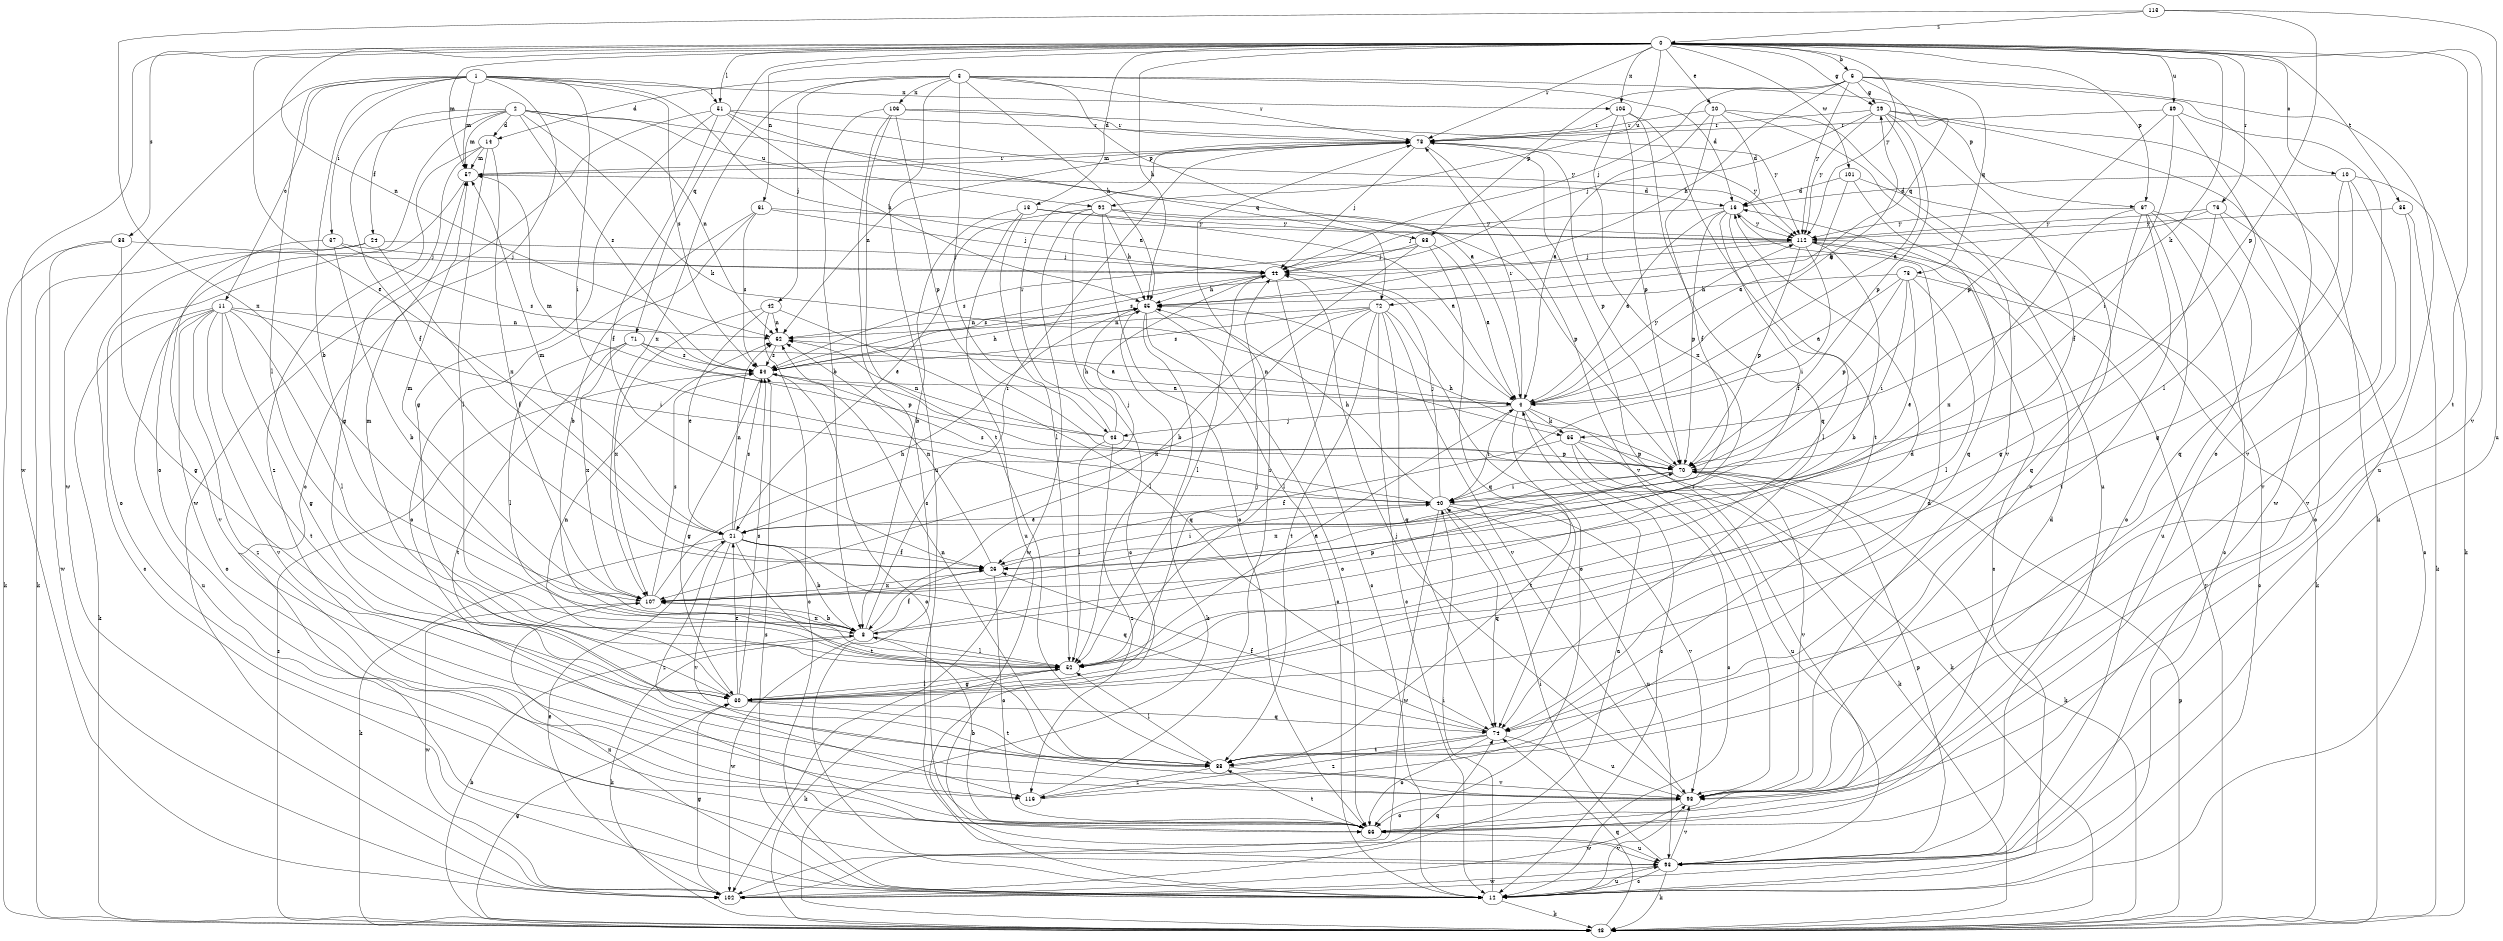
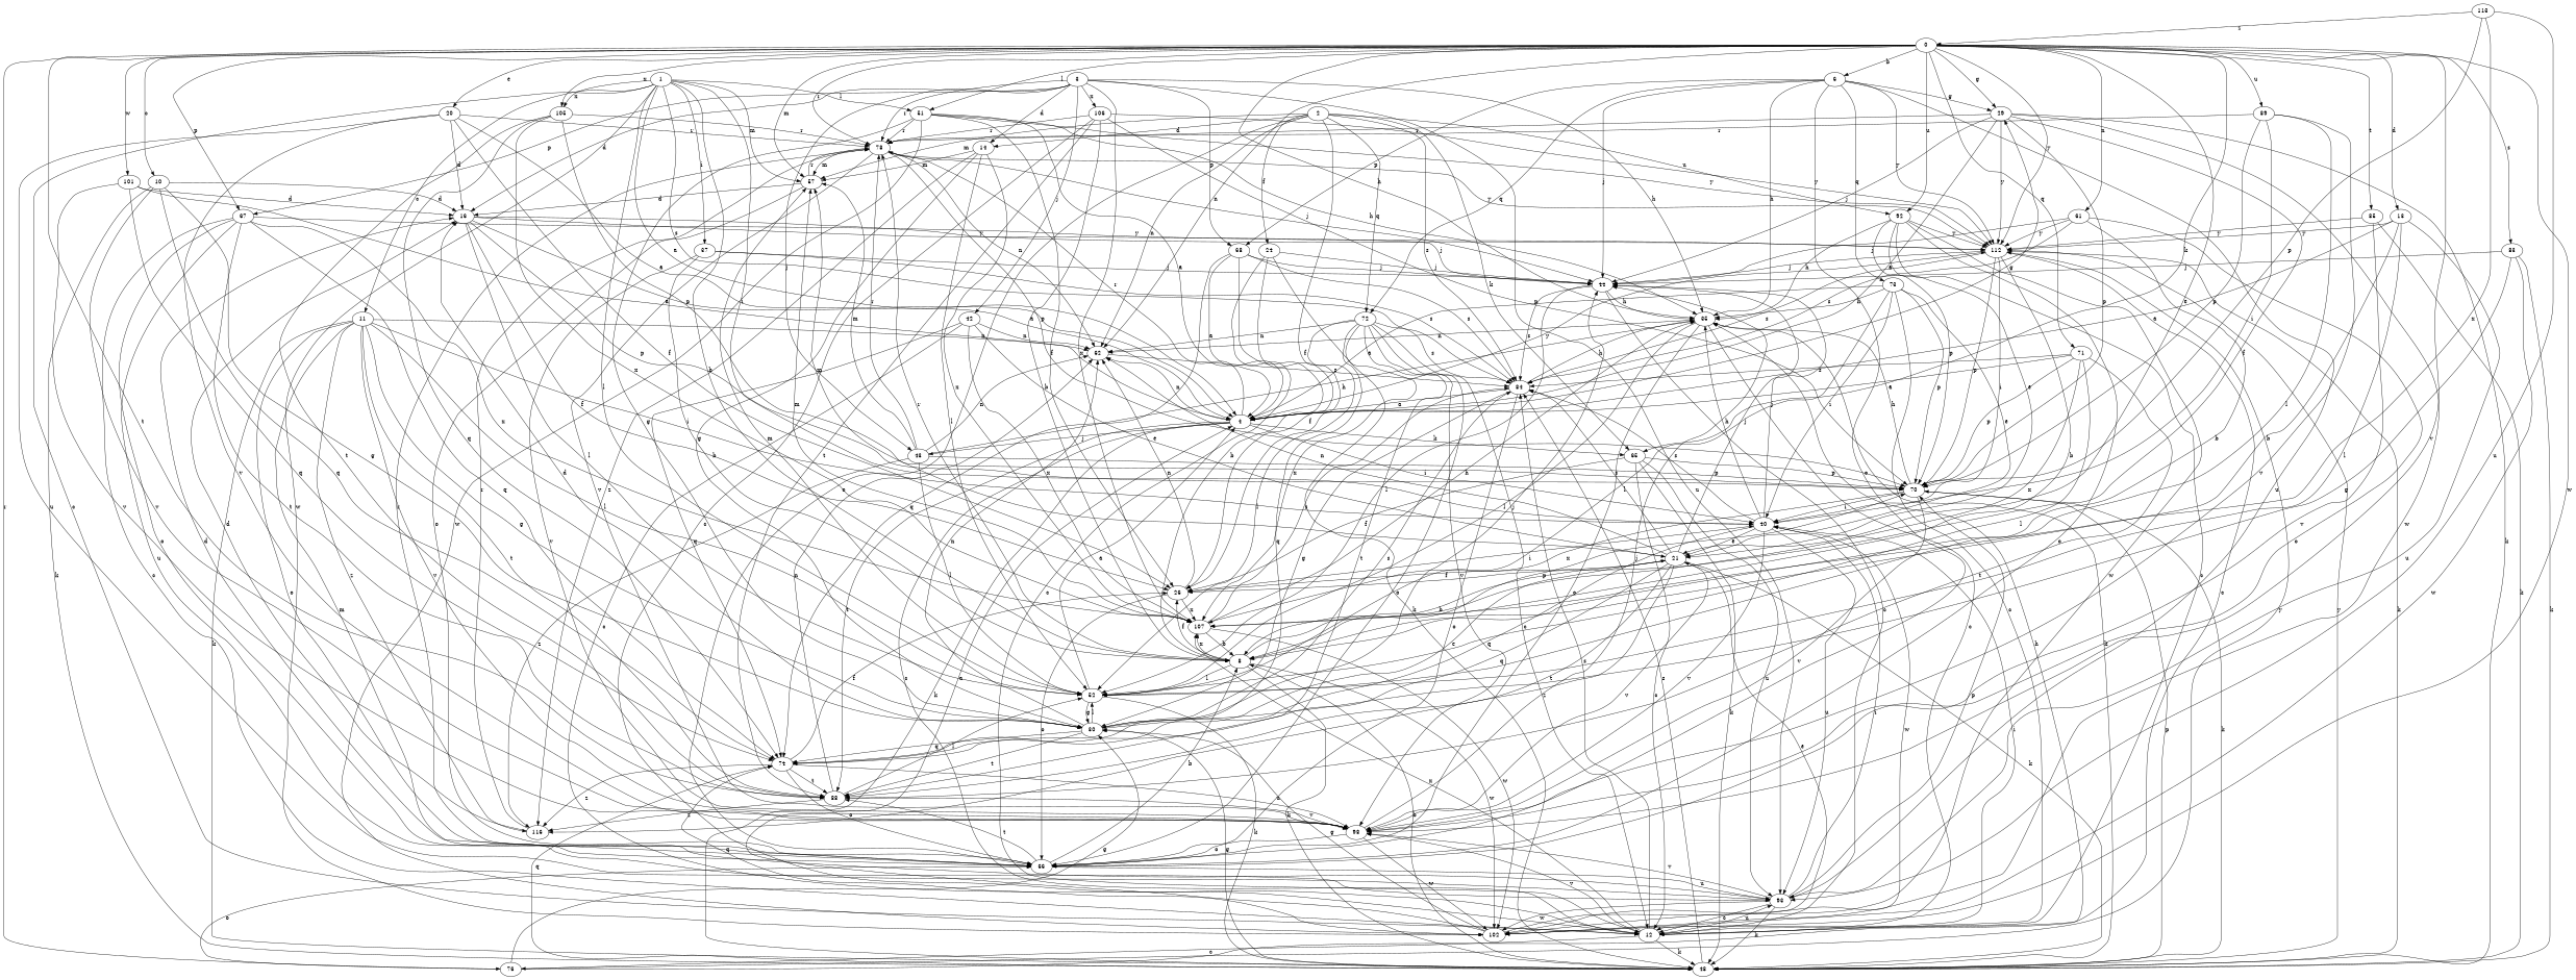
  strict digraph {
    0
    6
    10
    13
    20
    21
    29
    35
    n9 [label=65]
    51
    57
    61
    62
    67
    71
    76
    78
    83
    85
    88
    89
    92
    98
    101
    102
    105
    112
    66
    72
    68
    93
    44
    73
    16
    48
    30
    74
    4
    8
    52
    26
    84
    116
    70
    12
    107
    40
    113
    1
    11
    37
    43
    2
    14
    24
    3
    42
    106
    0 -> 6 [label=b]
    0 -> 10 [label=c]
    0 -> 13 [label=d]
    0 -> 20 [label=e]
    0 -> 21 [label=e]
    0 -> 29 [label=g]
    0 -> 35 [label=h]
    0 -> n9 [label=k]
    0 -> 51 [label=l]
    0 -> 57 [label=m]
    0 -> 61 [label=n]
    0 -> 62 [label=n]
    0 -> 67 [label=p]
    0 -> 71 [label=q]
    0 -> 76 [label=r]
    0 -> 78 [label=r]
    0 -> 83 [label=s]
    0 -> 85 [label=t]
    0 -> 88 [label=t]
    0 -> 89 [label=u]
    0 -> 92 [label=u]
    0 -> 98 [label=v]
    0 -> 101 [label=w]
    0 -> 102 [label=w]
    0 -> 105 [label=x]
    0 -> 112 [label=y]
    6 -> 29 [label=g]
    6 -> 35 [label=h]
    6 -> 112 [label=y]
    6 -> 66 [label=o]
    6 -> 72 [label=q]
    6 -> 68 [label=p]
    6 -> 93 [label=u]
    6 -> 44 [label=j]
    6 -> 73 [label=q]
    10 -> 98 [label=v]
    10 -> 16 [label=d]
    10 -> 48 [label=k]
    10 -> 30 [label=g]
    10 -> 74 [label=q]
    13 -> 112 [label=y]
    13 -> 93 [label=u]
    13 -> 4 [label=a]
    13 -> 8 [label=b]
    13 -> 52 [label=l]
    20 -> 78 [label=r]
    20 -> 98 [label=v]
    20 -> 93 [label=u]
    20 -> 16 [label=d]
    20 -> 4 [label=a]
    20 -> 26 [label=f]
    21 -> 57 [label=m]
    21 -> 62 [label=n]
    21 -> 88 [label=t]
    21 -> 98 [label=v]
    21 -> 44 [label=j]
    21 -> 48 [label=k]
    21 -> 74 [label=q]
    21 -> 8 [label=b]
    21 -> 26 [label=f]
    21 -> 84 [label=s]
    21 -> 116 [label=z]
    29 -> 78 [label=r]
    29 -> 102 [label=w]
    29 -> 112 [label=y]
    29 -> 44 [label=j]
    29 -> 48 [label=k]
    29 -> 4 [label=a]
    29 -> 26 [label=f]
    29 -> 70 [label=p]
    35 -> 62 [label=n]
    35 -> 66 [label=o]
    35 -> 48 [label=k]
    35 -> 52 [label=l]
    35 -> 12 [label=c]
    n9 -> 93 [label=u]
    n9 -> 48 [label=k]
    n9 -> 26 [label=f]
    n9 -> 70 [label=p]
    n9 -> 12 [label=c]
    51 -> 35 [label=h]
    51 -> 78 [label=r]
    51 -> 102 [label=w]
    51 -> 112 [label=y]
    51 -> 30 [label=g]
    51 -> 4 [label=a]
    51 -> 26 [label=f]
    57 -> 78 [label=r]
    57 -> 66 [label=o]
    57 -> 16 [label=d]
    61 -> 112 [label=y]
    61 -> 66 [label=o]
    61 -> 44 [label=j]
    61 -> 8 [label=b]
    61 -> 84 [label=s]
    62 -> 84 [label=s]
    67 -> 88 [label=t]
    67 -> 112 [label=y]
    67 -> 66 [label=o]
    67 -> 93 [label=u]
    67 -> 74 [label=q]
    67 -> 12 [label=c]
    67 -> 107 [label=x]
    71 -> 88 [label=t]
    71 -> 4 [label=a]
    71 -> 52 [label=l]
    71 -> 84 [label=s]
    71 -> 70 [label=p]
    71 -> 107 [label=x]
    76 -> 35 [label=h]
    76 -> 112 [label=y]
    76 -> 66 [label=o]
    76 -> 30 [label=g]
-   76 -> 12 [label=c]
+   12 -> 76 [label=c]
    78 -> 57 [label=m]
    78 -> 62 [label=n]
    78 -> 98 [label=v]
    78 -> 112 [label=y]
    78 -> 44 [label=j]
    78 -> 70 [label=p]
    83 -> 102 [label=w]
    83 -> 44 [label=j]
    83 -> 48 [label=k]
    83 -> 30 [label=g]
    85 -> 98 [label=v]
    85 -> 112 [label=y]
    85 -> 48 [label=k]
    88 -> 62 [label=n]
    88 -> 98 [label=v]
    88 -> 52 [label=l]
    88 -> 116 [label=z]
    89 -> 78 [label=r]
    89 -> 98 [label=v]
    89 -> 52 [label=l]
    89 -> 70 [label=p]
    89 -> 40 [label=i]
    92 -> 21 [label=e]
    92 -> 35 [label=h]
    92 -> 102 [label=w]
    92 -> 112 [label=y]
    92 -> 66 [label=o]
    92 -> 70 [label=p]
    92 -> 12 [label=c]
    98 -> 102 [label=w]
    98 -> 66 [label=o]
    98 -> 44 [label=j]
    101 -> 98 [label=v]
    101 -> 16 [label=d]
    101 -> 74 [label=q]
    101 -> 4 [label=a]
    102 -> 21 [label=e]
    102 -> 30 [label=g]
    102 -> 74 [label=q]
    102 -> 4 [label=a]
    105 -> 78 [label=r]
    105 -> 88 [label=t]
    105 -> 74 [label=q]
    105 -> 70 [label=p]
    105 -> 107 [label=x]
    112 -> 44 [label=j]
    112 -> 48 [label=k]
    112 -> 8 [label=b]
    112 -> 84 [label=s]
    112 -> 70 [label=p]
    112 -> 12 [label=c]
    112 -> 40 [label=i]
    66 -> 78 [label=r]
    66 -> 88 [label=t]
    66 -> 93 [label=u]
    66 -> 16 [label=d]
    66 -> 8 [label=b]
    72 -> 62 [label=n]
    72 -> 88 [label=t]
    72 -> 98 [label=v]
    72 -> 66 [label=o]
    72 -> 74 [label=q]
    72 -> 52 [label=l]
    72 -> 84 [label=s]
    72 -> 12 [label=c]
    72 -> 107 [label=x]
    68 -> 44 [label=j]
    68 -> 74 [label=q]
    68 -> 4 [label=a]
    68 -> 8 [label=b]
    68 -> 84 [label=s]
    93 -> 98 [label=v]
    93 -> 102 [label=w]
    93 -> 48 [label=k]
    93 -> 70 [label=p]
    93 -> 12 [label=c]
    93 -> 40 [label=i]
    44 -> 35 [label=h]
    44 -> 52 [label=l]
    44 -> 84 [label=s]
    44 -> 12 [label=c]
    73 -> 21 [label=e]
    73 -> 35 [label=h]
    73 -> 4 [label=a]
    73 -> 52 [label=l]
    73 -> 70 [label=p]
    73 -> 12 [label=c]
    73 -> 40 [label=i]
    16 -> 112 [label=y]
    16 -> 44 [label=j]
    16 -> 4 [label=a]
    16 -> 52 [label=l]
    16 -> 26 [label=f]
    16 -> 70 [label=p]
    48 -> 112 [label=y]
    48 -> 30 [label=g]
    48 -> 74 [label=q]
    48 -> 8 [label=b]
    48 -> 84 [label=s]
    48 -> 70 [label=p]
    30 -> 21 [label=e]
    30 -> 62 [label=n]
    30 -> 88 [label=t]
    30 -> 44 [label=j]
    30 -> 16 [label=d]
    30 -> 74 [label=q]
    30 -> 52 [label=l]
    30 -> 84 [label=s]
    74 -> 88 [label=t]
    74 -> 98 [label=u]
    74 -> 66 [label=o]
    74 -> 26 [label=f]
    74 -> 116 [label=z]
    4 -> 29 [label=g]
    4 -> n9 [label=k]
    4 -> 62 [label=n]
    4 -> 78 [label=r]
    4 -> 88 [label=t]
    4 -> 112 [label=y]
    4 -> 48 [label=k]
    4 -> 12 [label=c]
    4 -> 40 [label=i]
    4 -> 43 [label=j]
    8 -> 78 [label=r]
    8 -> 102 [label=w]
    8 -> 48 [label=k]
    8 -> 52 [label=l]
    8 -> 26 [label=f]
    8 -> 70 [label=p]
    8 -> 107 [label=x]
    52 -> 57 [label=m]
    52 -> 48 [label=k]
    52 -> 30 [label=g]
    52 -> 4 [label=a]
    26 -> 62 [label=n]
    26 -> 66 [label=o]
    26 -> 107 [label=x]
    26 -> 40 [label=i]
    84 -> 35 [label=h]
    84 -> 66 [label=o]
    84 -> 30 [label=g]
    84 -> 4 [label=a]
    116 -> 78 [label=r]
    116 -> 16 [label=d]
    70 -> 35 [label=h]
    70 -> 98 [label=v]
    70 -> 48 [label=k]
    70 -> 107 [label=x]
    70 -> 40 [label=i]
    12 -> 98 [label=v]
    12 -> 93 [label=u]
    12 -> 48 [label=k]
    12 -> 84 [label=s]
    12 -> 107 [label=x]
    12 -> 40 [label=i]
    107 -> 35 [label=h]
    107 -> 57 [label=m]
    107 -> 102 [label=w]
    107 -> 8 [label=b]
    107 -> 84 [label=s]
    40 -> 21 [label=e]
    40 -> 35 [label=h]
    40 -> 98 [label=v]
    40 -> 102 [label=w]
    40 -> 93 [label=u]
    40 -> 44 [label=j]
    40 -> 74 [label=q]
    40 -> 84 [label=s]
    113 -> 0 [label=z]
    113 -> 93 [label=u]
    113 -> 70 [label=p]
    113 -> 107 [label=x]
    1 -> 51 [label=l]
    1 -> 57 [label=m]
    1 -> 102 [label=w]
    1 -> 105 [label=x]
    1 -> 4 [label=a]
    1 -> 8 [label=b]
    1 -> 52 [label=l]
    1 -> 84 [label=s]
    1 -> 12 [label=c]
    1 -> 40 [label=i]
    1 -> 11 [label=c]
    1 -> 37 [label=i]
    11 -> 62 [label=n]
    11 -> 88 [label=t]
    11 -> 98 [label=v]
    11 -> 66 [label=o]
-   11 -> 93 [label=u]
+   11 -> 93 [label=m]
    11 -> 48 [label=k]
    11 -> 30 [label=g]
    11 -> 52 [label=l]
    11 -> 116 [label=z]
    11 -> 40 [label=i]
    37 -> 98 [label=v]
    37 -> 44 [label=j]
    37 -> 8 [label=b]
    37 -> 84 [label=s]
    43 -> 35 [label=h]
    43 -> 57 [label=m]
    43 -> 62 [label=n]
    43 -> 78 [label=r]
    43 -> 52 [label=l]
    43 -> 116 [label=z]
    43 -> 70 [label=p]
    2 -> n9 [label=k]
    2 -> 57 [label=m]
    2 -> 62 [label=n]
    2 -> 92 [label=u]
    2 -> 66 [label=o]
    2 -> 72 [label=q]
    2 -> 26 [label=f]
    2 -> 84 [label=s]
    2 -> 14 [label=d]
    2 -> 24 [label=f]
    14 -> 57 [label=m]
    14 -> 30 [label=g]
    14 -> 52 [label=l]
    14 -> 116 [label=z]
    14 -> 107 [label=x]
    24 -> 44 [label=j]
    24 -> 48 [label=k]
    24 -> 26 [label=f]
    24 -> 12 [label=c]
    3 -> 35 [label=h]
    3 -> 67 [label=p]
    3 -> 78 [label=r]
    3 -> 68 [label=p]
    3 -> 93 [label=u]
    3 -> 16 [label=d]
    3 -> 107 [label=x]
    3 -> 43 [label=j]
    3 -> 14 [label=d]
    3 -> 42 [label=j]
    3 -> 106 [label=x]
    42 -> 21 [label=e]
    42 -> 62 [label=n]
    42 -> 74 [label=q]
    42 -> 12 [label=c]
    42 -> 107 [label=x]
    106 -> 78 [label=r]
    106 -> 88 [label=t]
    106 -> 112 [label=y]
    106 -> 8 [label=b]
    106 -> 70 [label=p]
    106 -> 12 [label=c]
  }
